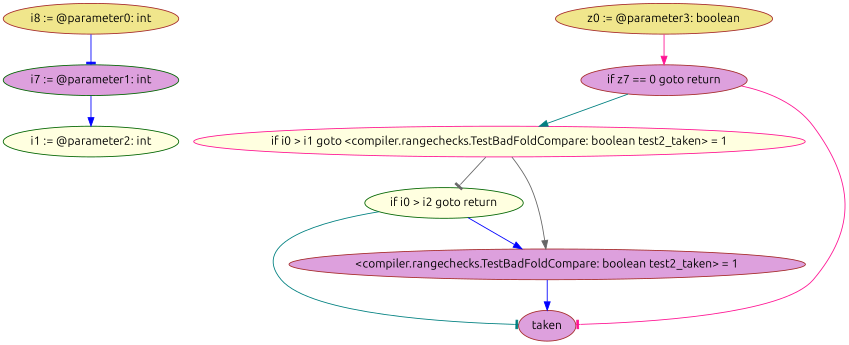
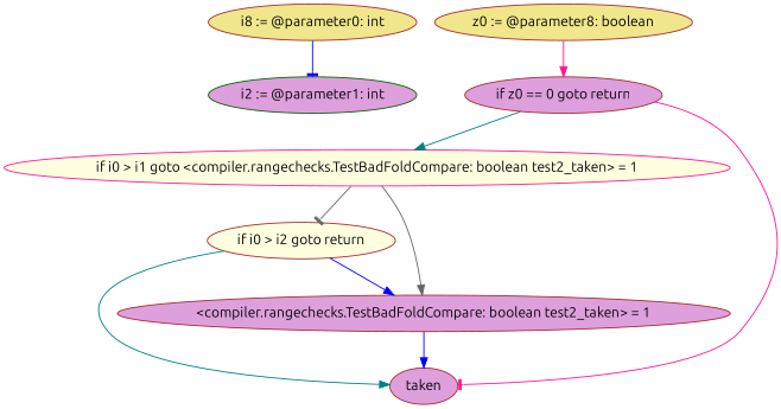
  digraph {
    fontname=Ubuntu
    node [color=brown fillcolor=plum fontname=Ubuntu style=filled]
    edge [arrowhead=normal color=blue fontname=Ubuntu]
    n1 [fillcolor=khaki label="i8 := @parameter0: int"]
-   "i2 := @parameter1: int" [color=darkgreen label="i7 := @parameter1: int"]
-   "i1 := @parameter2: int" [color=darkgreen fillcolor=lightyellow]
-   "z0 := @parameter3: boolean" [fillcolor=khaki]
-   "if z0 == 0 goto return" [label="if z7 == 0 goto return"]
+   "i2 := @parameter1: int" [color=darkgreen]
+   "z0 := @parameter3: boolean" [fillcolor=khaki label="z0 := @parameter8: boolean"]
+   "if z0 == 0 goto return"
    "if i0 > i1 goto <compiler.rangechecks.TestBadFoldCompare: boolean test2_taken> = 1" [color=deeppink fillcolor=lightyellow]
    n7 [label=taken]
-   "if i0 > i2 goto return" [color=darkgreen fillcolor=lightyellow]
+   "if i0 > i2 goto return" [fillcolor=lightyellow]
    "<compiler.rangechecks.TestBadFoldCompare: boolean test2_taken> = 1"
    n1 -> "i2 := @parameter1: int" [arrowhead=tee]
-   "i2 := @parameter1: int" -> "i1 := @parameter2: int"
    "z0 := @parameter3: boolean" -> "if z0 == 0 goto return" [color=deeppink]
    "if z0 == 0 goto return" -> "if i0 > i1 goto <compiler.rangechecks.TestBadFoldCompare: boolean test2_taken> = 1" [color=teal]
    "if z0 == 0 goto return" -> n7 [arrowhead=tee color=deeppink]
    "if i0 > i1 goto <compiler.rangechecks.TestBadFoldCompare: boolean test2_taken> = 1" -> "if i0 > i2 goto return" [arrowhead=tee color=gray40]
    "if i0 > i1 goto <compiler.rangechecks.TestBadFoldCompare: boolean test2_taken> = 1" -> "<compiler.rangechecks.TestBadFoldCompare: boolean test2_taken> = 1" [color=gray40]
-   "if i0 > i2 goto return" -> n7 [arrowhead=tee color=teal]
+   "if i0 > i2 goto return" -> n7 [color=teal]
    "if i0 > i2 goto return" -> "<compiler.rangechecks.TestBadFoldCompare: boolean test2_taken> = 1"
    "<compiler.rangechecks.TestBadFoldCompare: boolean test2_taken> = 1" -> n7
  }
